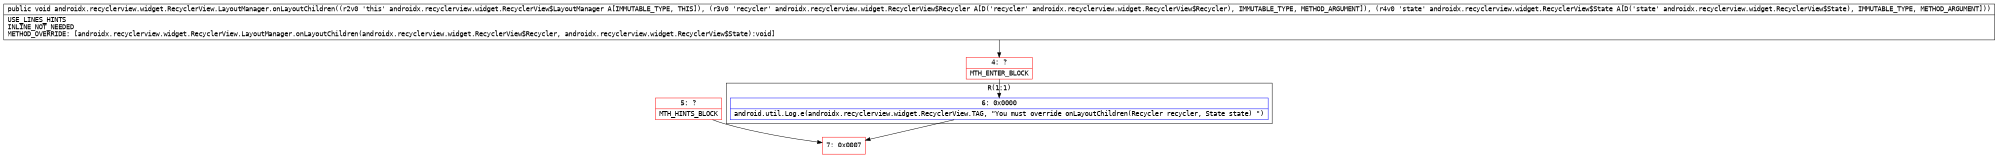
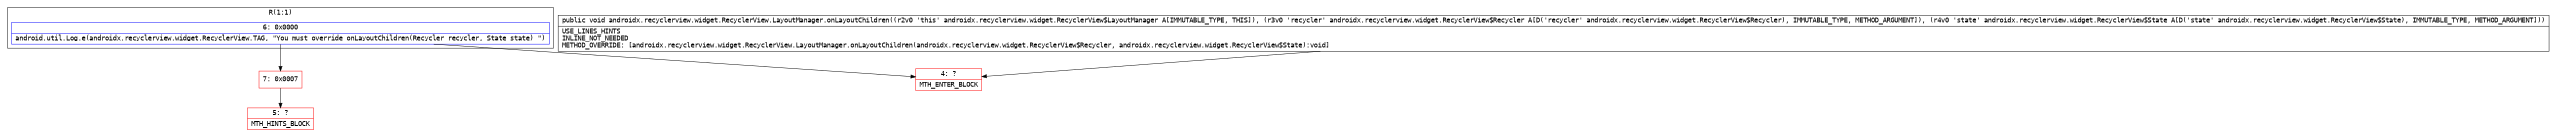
  digraph {
    fontname="DejaVu Sans Mono"
    node [color=red fontname="DejaVu Sans Mono" shape=record]
    edge [fontname="DejaVu Sans Mono"]
    n1 [color=blue label="{6\:\ 0x0000|android.util.Log.e(androidx.recyclerview.widget.RecyclerView.TAG, \"You must override onLayoutChildren(Recycler recycler, State state) \")\l}"]
    n2 [label="{7\:\ 0x0007}"]
    n3 [label="{5\:\ ?|MTH_HINTS_BLOCK\l}"]
    n4 [label="{4\:\ ?|MTH_ENTER_BLOCK\l}"]
    n5 [label="{public void androidx.recyclerview.widget.RecyclerView.LayoutManager.onLayoutChildren((r2v0 'this' androidx.recyclerview.widget.RecyclerView$LayoutManager A[IMMUTABLE_TYPE, THIS]), (r3v0 'recycler' androidx.recyclerview.widget.RecyclerView$Recycler A[D('recycler' androidx.recyclerview.widget.RecyclerView$Recycler), IMMUTABLE_TYPE, METHOD_ARGUMENT]), (r4v0 'state' androidx.recyclerview.widget.RecyclerView$State A[D('state' androidx.recyclerview.widget.RecyclerView$State), IMMUTABLE_TYPE, METHOD_ARGUMENT]))  | USE_LINES_HINTS\lINLINE_NOT_NEEDED\lMETHOD_OVERRIDE: [androidx.recyclerview.widget.RecyclerView.LayoutManager.onLayoutChildren(androidx.recyclerview.widget.RecyclerView$Recycler, androidx.recyclerview.widget.RecyclerView$State):void]\l}" color=""]
    subgraph cluster_1 {
      label="R(1:1)"
      n1
    }
    n1 -> n2
-   n3 -> n2
-   n4 -> n1
+   n2 -> n3
+   n1 -> n4
    n5 -> n4
  }
